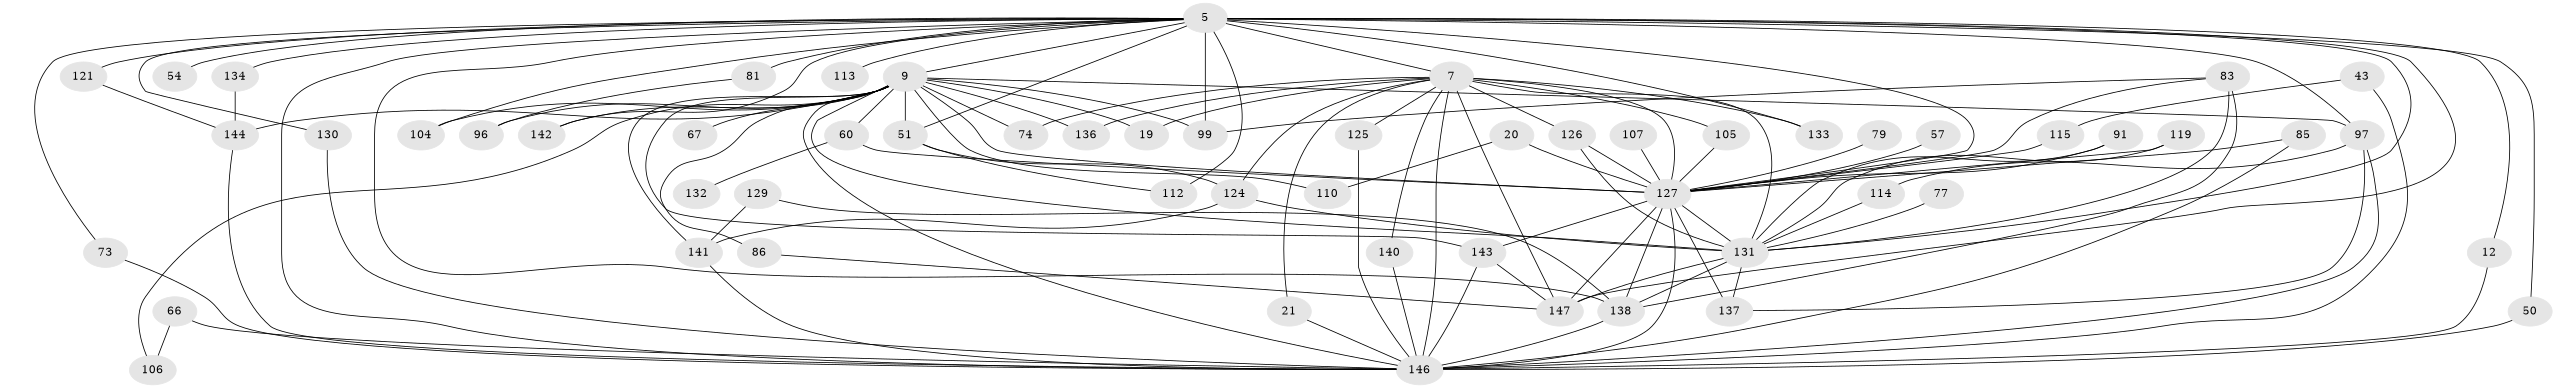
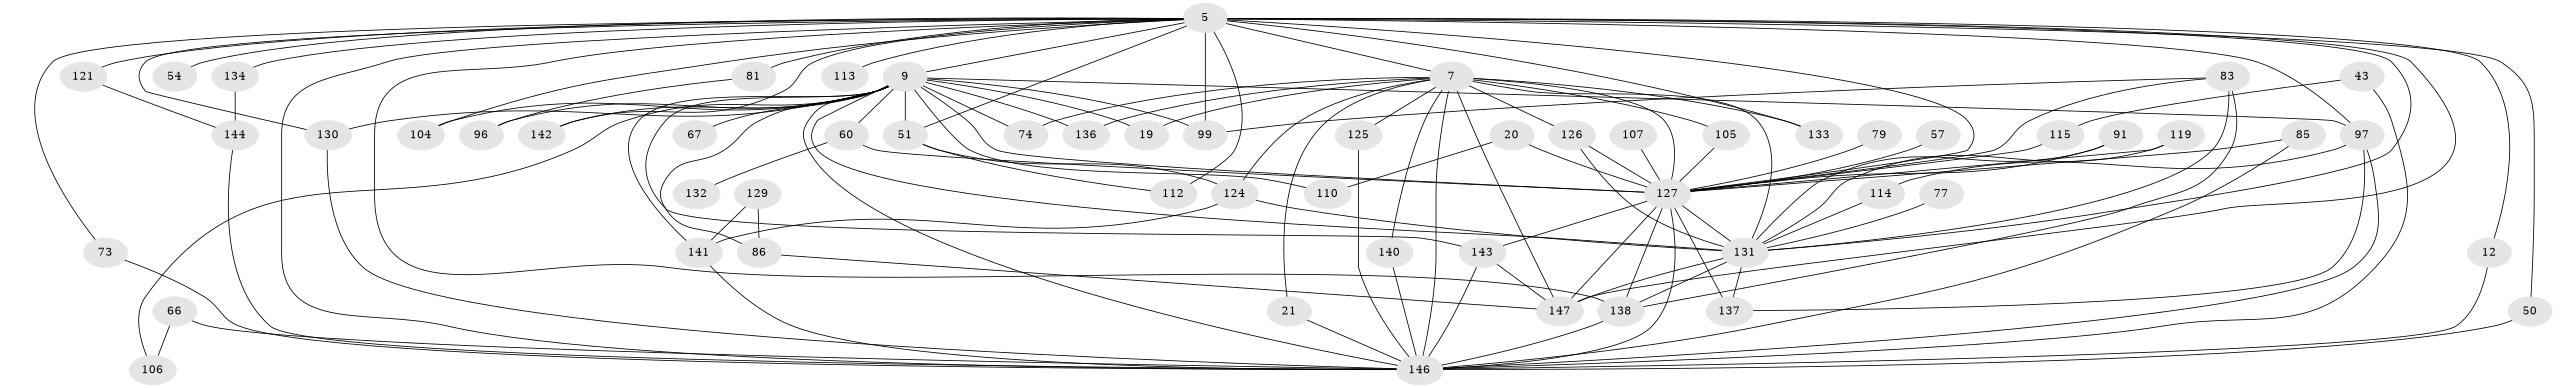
  graph {
    node [color=gray90 style=filled]
    5 [super="+4"]
    7 [super="+2"]
    9 [super="+3"]
    12
    50
    51 [super="+49+29"]
    54
    73
    81
    97 [super="+62"]
    99 [super="+33+53"]
    104
    112 [super="+94"]
    113
    121
    127 [super="+69+118+47"]
    130 [super="+68"]
    131 [super="+64+15+128"]
    133 [super="+98"]
    134
    138 [super="+16+71+76+92"]
    142
    146 [super="+139+6"]
    147 [super="+95+145"]
    19
    21
    74
    105
    124 [super="+108"]
    125 [super="+70"]
    126 [super="+102+93"]
    136 [super="+37"]
    140
    60 [super="+32"]
    67
    86
    96
    106
    110
    141 [super="+116"]
    143 [super="+63"]
    144 [super="+75"]
    79 [super="+36"]
    114
    137 [super="+101+135"]
    132
    20
    43
    115
    57
    66
    77 [super="+40"]
    83 [super="+72"]
    85
    91
    107
    119
    129
    5 -- 7 [weight=4]
    5 -- 9 [weight=4]
    5 -- 12
    5 -- 50
    5 -- 51
    5 -- 54
    5 -- 73
    5 -- 81 [weight=2]
    5 -- 97
    5 -- 99 [weight=3]
    5 -- 104
    5 -- 112 [weight=2]
    5 -- 113 [weight=2]
    5 -- 121
    5 -- 127 [weight=7]
    5 -- 130 [weight=2]
    5 -- 131 [weight=4]
    5 -- 133
    5 -- 134
    5 -- 138
    5 -- 142
    5 -- 146 [weight=4]
    5 -- 147 [weight=2]
    7 -- 127 [weight=5]
    7 -- 131 [weight=4]
    7 -- 133 [weight=2]
    7 -- 146 [weight=5]
    7 -- 147 [weight=5]
    7 -- 19
    7 -- 21
    7 -- 74
    7 -- 105
    7 -- 124
    7 -- 125 [weight=3]
    7 -- 126 [weight=2]
    7 -- 136 [weight=2]
    7 -- 140
    9 -- 51 [weight=3]
    9 -- 97
    9 -- 99 [weight=2]
    9 -- 104
    9 -- 127 [weight=11]
    9 -- 131 [weight=4]
    9 -- 142
    9 -- 146 [weight=5]
    9 -- 19
    9 -- 74
    9 -- 136
    9 -- 60
    9 -- 67 [weight=2]
    9 -- 86
    9 -- 96
    9 -- 106
    9 -- 110
    9 -- 141 [weight=3]
    9 -- 143 [weight=2]
-   9 -- 144 [weight=2]
+   9 -- 130 [weight=2]
    12 -- 146
    50 -- 146
    51 -- 112
    51 -- 124
    73 -- 146
    81 -- 96
    97 -- 146 [weight=2]
    97 -- 114
    97 -- 137
    121 -- 144
    127 -- 131 [weight=4]
    127 -- 138 [weight=3]
    127 -- 146 [weight=5]
    127 -- 147 [weight=5]
    127 -- 143 [weight=2]
    127 -- 137 [weight=2]
    130 -- 146
    131 -- 138 [weight=2]
    131 -- 147 [weight=3]
    131 -- 137
    134 -- 144
    138 -- 146 [weight=2]
    21 -- 146
    105 -- 127
    124 -- 131
    124 -- 141
    125 -- 146
    126 -- 127 [weight=2]
    126 -- 131
    140 -- 146
    60 -- 127 [weight=2]
    60 -- 132 [weight=2]
    86 -- 147
    141 -- 146 [weight=3]
    143 -- 146
    143 -- 147
    144 -- 146
    79 -- 127
    114 -- 131 [weight=2]
    20 -- 127 [weight=2]
    20 -- 110
    43 -- 146 [weight=2]
    43 -- 115
    115 -- 127
    57 -- 127 [weight=2]
    66 -- 146 [weight=2]
    66 -- 106
    77 -- 131
    83 -- 99
    83 -- 127
    83 -- 131 [weight=2]
    83 -- 138
    85 -- 127
    85 -- 146
    91 -- 127
    91 -- 131
    107 -- 127 [weight=2]
    119 -- 127
    119 -- 131
-   129 -- 138
+   129 -- 86
    129 -- 141
  }
